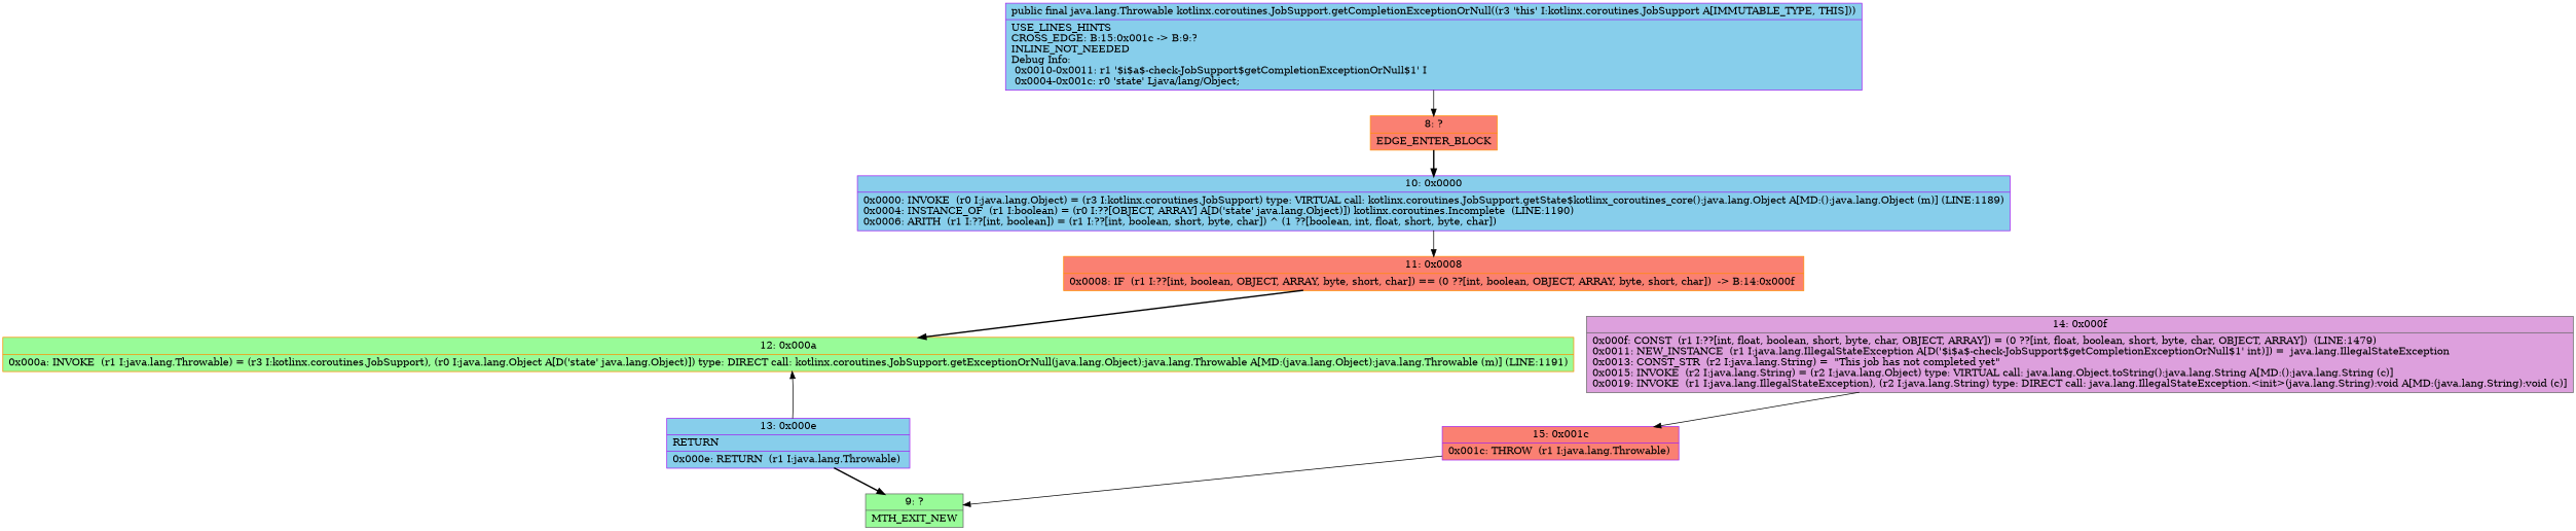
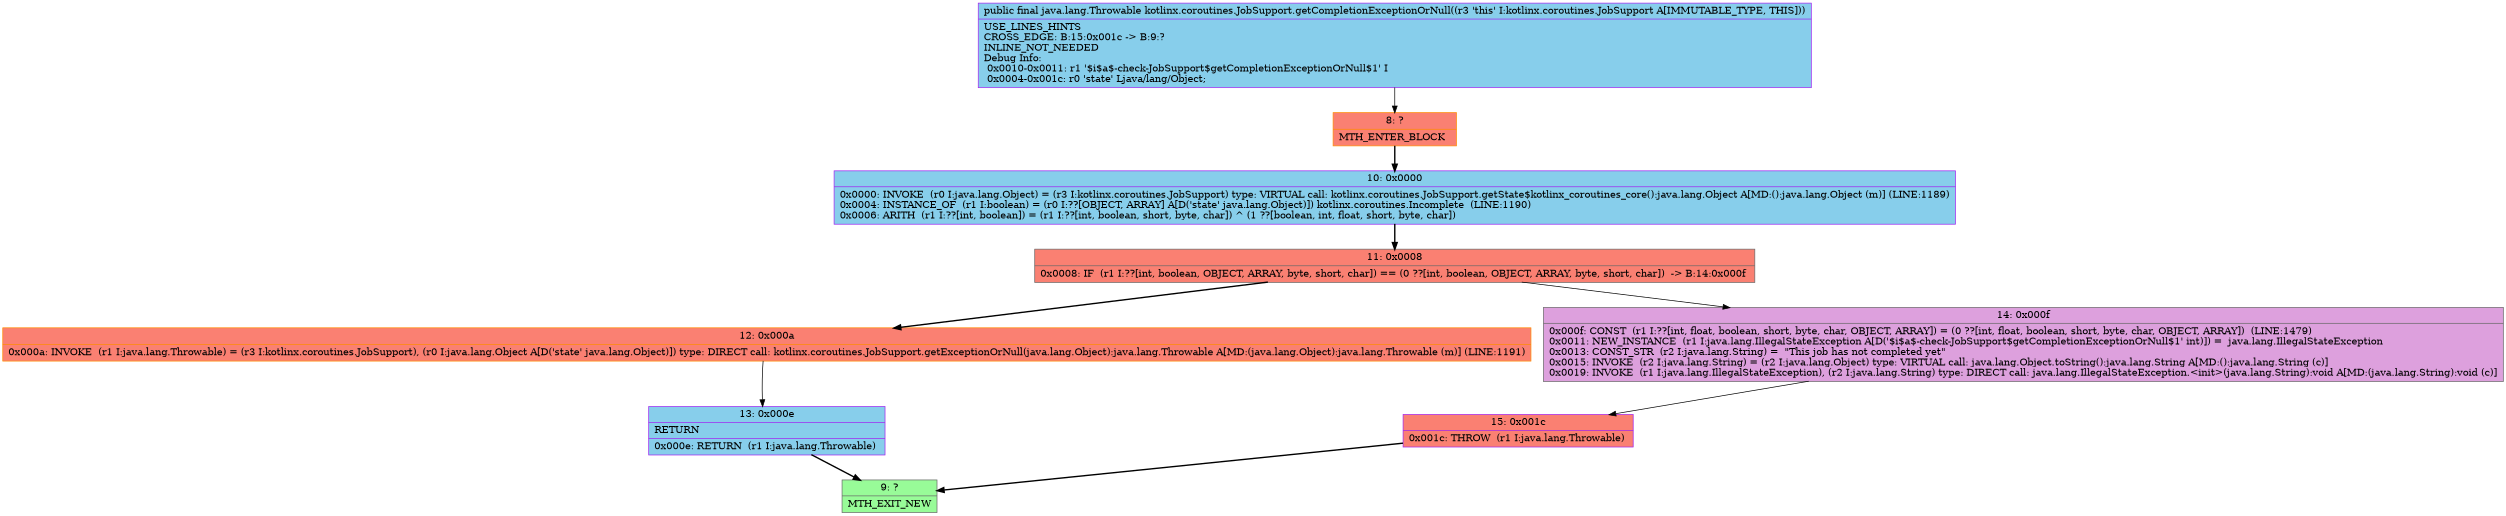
  digraph {
    node [color=purple fillcolor=salmon shape=record style=filled]
    edge [style=bold]
-   n1 [color=darkorange label="{8\:\ ?|EDGE_ENTER_BLOCK\l}"]
+   n1 [color=darkorange label="{8\:\ ?|MTH_ENTER_BLOCK\l}"]
    n2 [fillcolor=skyblue label="{10\:\ 0x0000|0x0000: INVOKE  (r0 I:java.lang.Object) = (r3 I:kotlinx.coroutines.JobSupport) type: VIRTUAL call: kotlinx.coroutines.JobSupport.getState$kotlinx_coroutines_core():java.lang.Object A[MD:():java.lang.Object (m)] (LINE:1189)\l0x0004: INSTANCE_OF  (r1 I:boolean) = (r0 I:??[OBJECT, ARRAY] A[D('state' java.lang.Object)]) kotlinx.coroutines.Incomplete  (LINE:1190)\l0x0006: ARITH  (r1 I:??[int, boolean]) = (r1 I:??[int, boolean, short, byte, char]) ^ (1 ??[boolean, int, float, short, byte, char]) \l}"]
-   n3 [color=darkorange label="{11\:\ 0x0008|0x0008: IF  (r1 I:??[int, boolean, OBJECT, ARRAY, byte, short, char]) == (0 ??[int, boolean, OBJECT, ARRAY, byte, short, char])  \-\> B:14:0x000f \l}"]
-   n4 [color=darkorange fillcolor=palegreen label="{12\:\ 0x000a|0x000a: INVOKE  (r1 I:java.lang.Throwable) = (r3 I:kotlinx.coroutines.JobSupport), (r0 I:java.lang.Object A[D('state' java.lang.Object)]) type: DIRECT call: kotlinx.coroutines.JobSupport.getExceptionOrNull(java.lang.Object):java.lang.Throwable A[MD:(java.lang.Object):java.lang.Throwable (m)] (LINE:1191)\l}"]
+   n3 [color=gray40 label="{11\:\ 0x0008|0x0008: IF  (r1 I:??[int, boolean, OBJECT, ARRAY, byte, short, char]) == (0 ??[int, boolean, OBJECT, ARRAY, byte, short, char])  \-\> B:14:0x000f \l}"]
+   n4 [color=darkorange label="{12\:\ 0x000a|0x000a: INVOKE  (r1 I:java.lang.Throwable) = (r3 I:kotlinx.coroutines.JobSupport), (r0 I:java.lang.Object A[D('state' java.lang.Object)]) type: DIRECT call: kotlinx.coroutines.JobSupport.getExceptionOrNull(java.lang.Object):java.lang.Throwable A[MD:(java.lang.Object):java.lang.Throwable (m)] (LINE:1191)\l}"]
    n5 [color=gray40 fillcolor=plum label="{14\:\ 0x000f|0x000f: CONST  (r1 I:??[int, float, boolean, short, byte, char, OBJECT, ARRAY]) = (0 ??[int, float, boolean, short, byte, char, OBJECT, ARRAY])  (LINE:1479)\l0x0011: NEW_INSTANCE  (r1 I:java.lang.IllegalStateException A[D('$i$a$\-check\-JobSupport$getCompletionExceptionOrNull$1' int)]) =  java.lang.IllegalStateException \l0x0013: CONST_STR  (r2 I:java.lang.String) =  \"This job has not completed yet\" \l0x0015: INVOKE  (r2 I:java.lang.String) = (r2 I:java.lang.Object) type: VIRTUAL call: java.lang.Object.toString():java.lang.String A[MD:():java.lang.String (c)]\l0x0019: INVOKE  (r1 I:java.lang.IllegalStateException), (r2 I:java.lang.String) type: DIRECT call: java.lang.IllegalStateException.\<init\>(java.lang.String):void A[MD:(java.lang.String):void (c)]\l}"]
    n6 [fillcolor=skyblue label="{13\:\ 0x000e|RETURN\l|0x000e: RETURN  (r1 I:java.lang.Throwable) \l}"]
    n7 [label="{15\:\ 0x001c|0x001c: THROW  (r1 I:java.lang.Throwable) \l}"]
    n8 [color=gray40 fillcolor=palegreen label="{9\:\ ?|MTH_EXIT_NEW\l}"]
    n9 [fillcolor=skyblue label="{public final java.lang.Throwable kotlinx.coroutines.JobSupport.getCompletionExceptionOrNull((r3 'this' I:kotlinx.coroutines.JobSupport A[IMMUTABLE_TYPE, THIS]))  | USE_LINES_HINTS\lCROSS_EDGE: B:15:0x001c \-\> B:9:?\lINLINE_NOT_NEEDED\lDebug Info:\l  0x0010\-0x0011: r1 '$i$a$\-check\-JobSupport$getCompletionExceptionOrNull$1' I\l  0x0004\-0x001c: r0 'state' Ljava\/lang\/Object;\l}"]
    n1 -> n2
-   n2 -> n3 [style=solid]
+   n2 -> n3
    n3 -> n4
-   n6 -> n4 [style=solid]
+   n3 -> n5 [style=solid]
+   n4 -> n6 [style=solid]
    n5 -> n7 [style=solid]
    n6 -> n8
-   n7 -> n8 [style=solid]
+   n7 -> n8
    n9 -> n1 [style=solid]
  }
